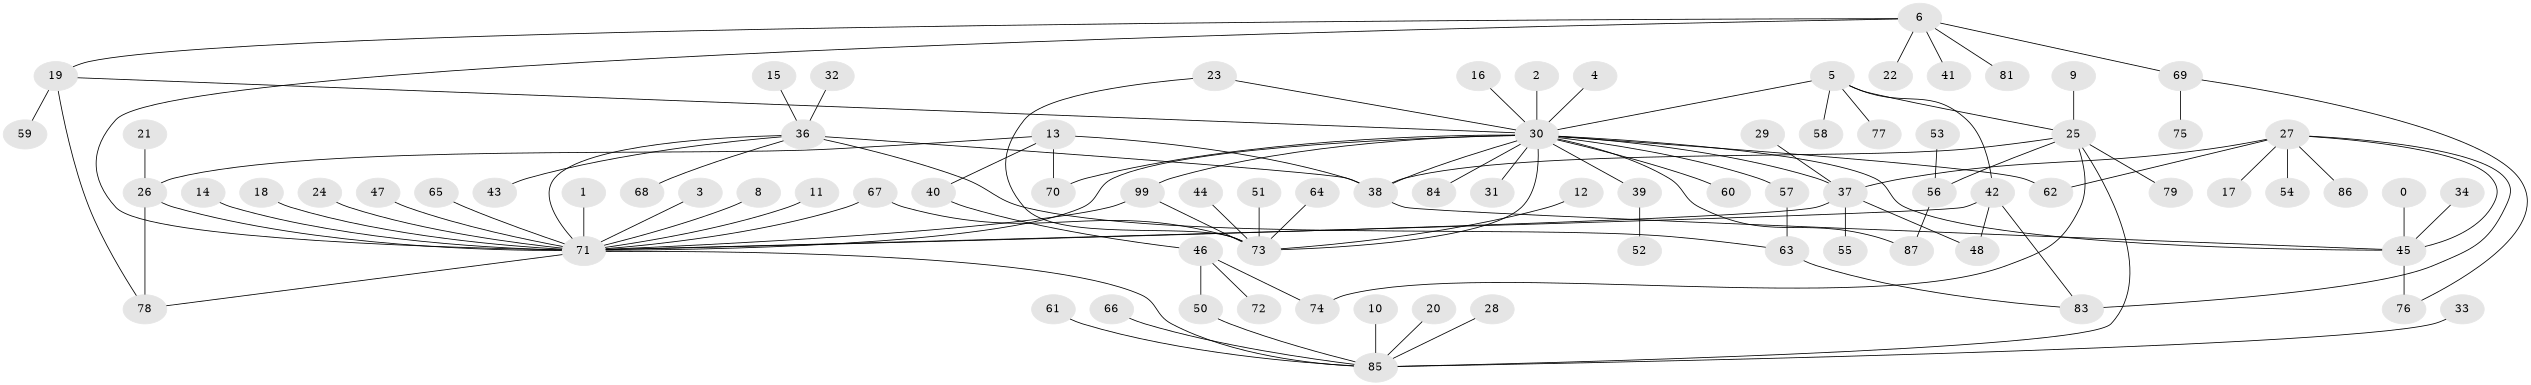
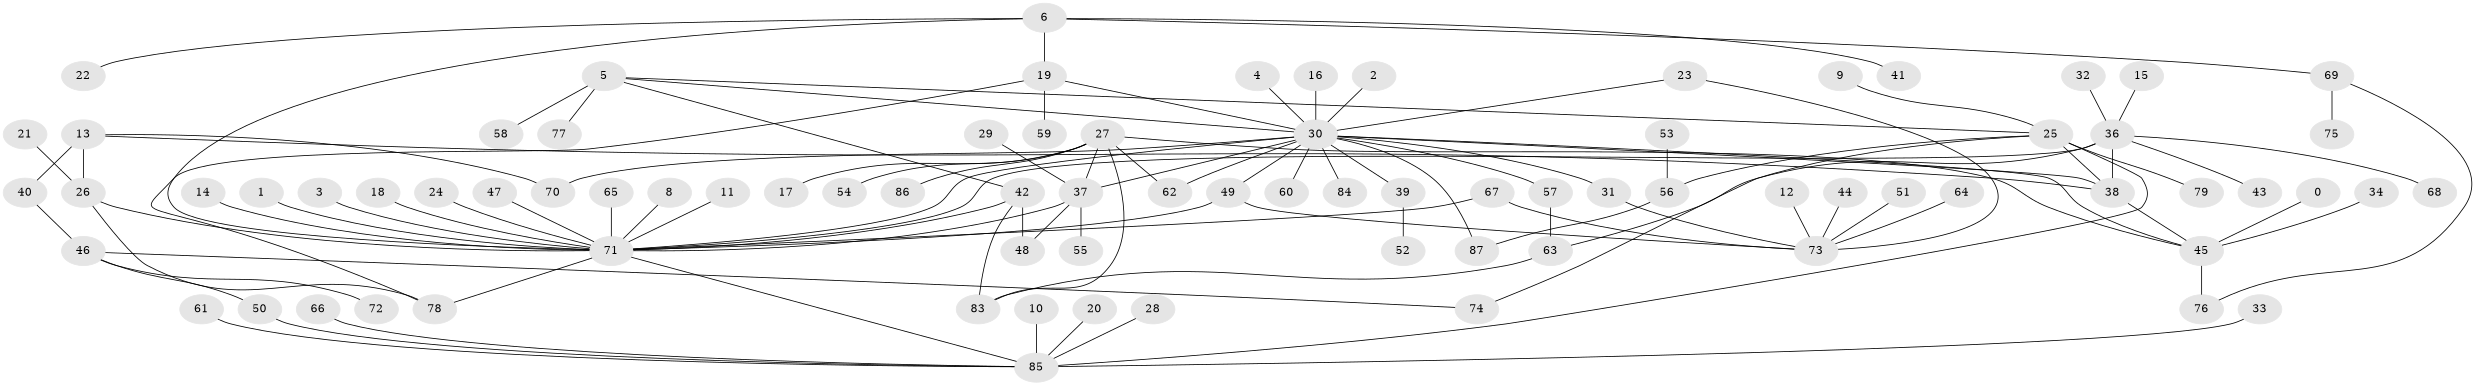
  graph {
    node [color=gray90 style=filled]
    edge [weight=1.0]
    1
    71
    85
    78
    2
    30
    45
    73
    38
    70
    37
    62
    31
    39
-   49 [label=99]
+   49
    57
    60
    n18 [label=87]
    84
    3
    4
    5
    25
    42
    58
    77
    56
    74
    79
    83
    48
    6
    19
    22
    41
    69
-   81
    59
    76
    75
    n41 [label=0]
    8
    9
    10
    11
    12
    13
    26
    40
    46
    14
    15
    36
    43
    63
    68
    16
    18
    20
    21
    23
    24
    27
    17
    54
    86
    55
    28
    29
    52
    32
    33
    34
    50
    72
    44
    47
    51
    53
    61
    64
    65
    66
    67
    1 -- 71
    71 -- 85
    71 -- 78
    2 -- 30
    30 -- 71
    30 -- 45
-   30 -- 73
+   31 -- 73
    30 -- 38
    30 -- 70
    30 -- 37
    30 -- 62
    30 -- 31
    30 -- 39
    30 -- 49
    30 -- 57
    30 -- 60
    30 -- n18
    30 -- 84
    45 -- 76
    38 -- 45
    37 -- 71
    37 -- 48
    37 -- 55
    39 -- 52
    49 -- 71
    49 -- 73
    57 -- 63
    3 -- 71
    4 -- 30
    5 -- 30
    5 -- 25
    5 -- 42
    5 -- 58
    5 -- 77
    25 -- 85
    25 -- 38
    25 -- 56
    25 -- 74
    25 -- 79
    42 -- 71
    42 -- 83
    42 -- 48
    56 -- n18
    6 -- 71
    6 -- 19
    6 -- 22
    6 -- 41
    6 -- 69
-   6 -- 81
    19 -- 78
    19 -- 30
    19 -- 59
    69 -- 76
    69 -- 75
    n41 -- 45
    8 -- 71
    9 -- 25
    10 -- 85
    11 -- 71
    12 -- 73
    13 -- 38
    13 -- 70
    13 -- 26
    13 -- 40
    26 -- 71
    26 -- 78
    40 -- 46
    46 -- 74
    46 -- 50
    46 -- 72
    14 -- 71
    15 -- 36
    36 -- 71
    36 -- 38 [weight=2.0]
    36 -- 43
    36 -- 63
    36 -- 68
    63 -- 83
    16 -- 30
    18 -- 71
    20 -- 85
    21 -- 26
    23 -- 30
    23 -- 73
    24 -- 71
    27 -- 45
    27 -- 37
    27 -- 62
    27 -- 83
    27 -- 17
    27 -- 54
    27 -- 86
    28 -- 85
    29 -- 37
    32 -- 36
    33 -- 85
    34 -- 45
    50 -- 85
    44 -- 73
    47 -- 71
    51 -- 73
    53 -- 56
    61 -- 85
    64 -- 73
    65 -- 71
    66 -- 85
    67 -- 71
    67 -- 73
  }
